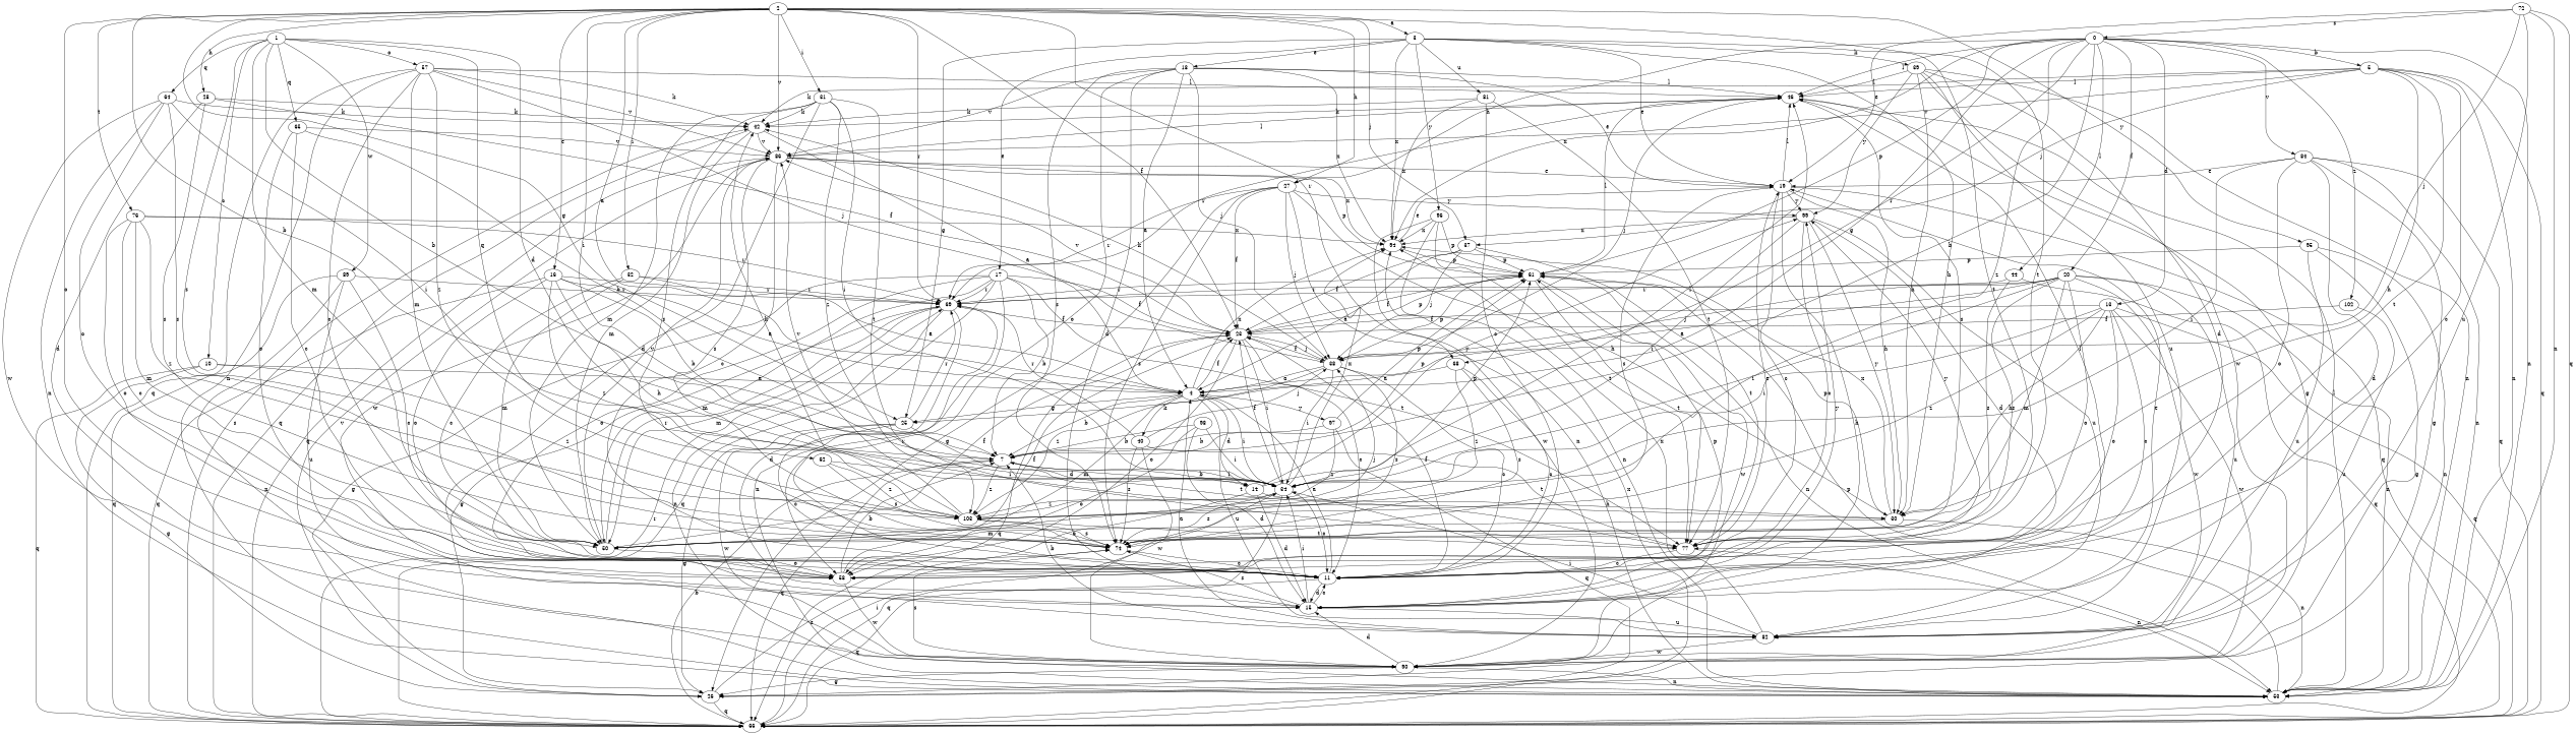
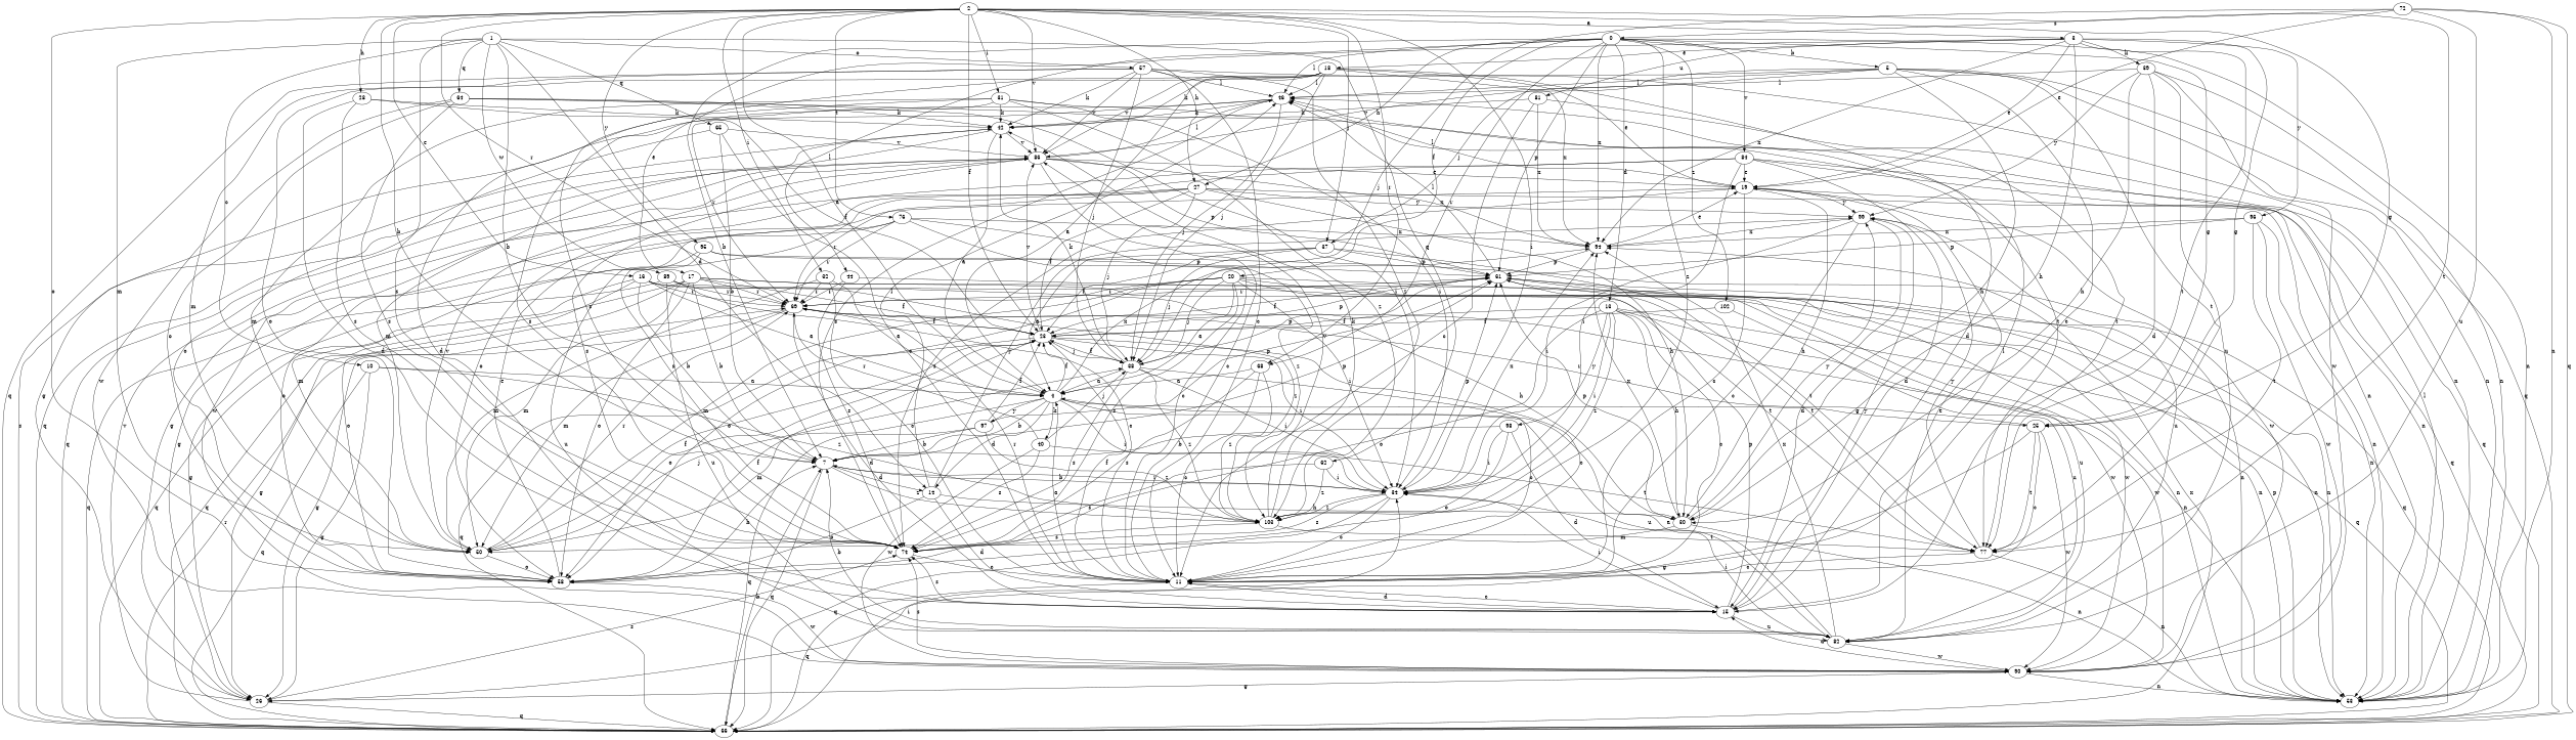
  strict digraph {
    fontname="DejaVu Serif"
    node [fontname="DejaVu Serif"]
    edge [fontname="DejaVu Serif"]
    0
    5
    7
    13
    20
    25
    27
    44
    46
    53
    61
    68
    84
    94
    102
    103
    37
    77
    86
    30
    11
    42
    66
    14
    34
    23
    58
    90
    98
    50
    74
    4
    69
    82
    38
    26
    99
    72
    19
    15
    1
    10
    57
    62
    64
    65
    89
    2
    3
    16
    28
    31
    32
    76
    95
    17
    18
    39
    81
    96
    40
    97
    0 -> 5 [label=b]
    0 -> 7 [label=b]
    0 -> 13 [label=d]
    0 -> 20 [label=f]
    0 -> 25 [label=g]
    0 -> 27 [label=h]
    0 -> 44 [label=l]
    0 -> 46 [label=l]
    0 -> 53 [label=n]
    0 -> 61 [label=p]
    0 -> 68 [label=r]
    0 -> 84 [label=v]
    0 -> 94 [label=x]
    0 -> 102 [label=z]
    0 -> 103 [label=z]
    5 -> 46 [label=l]
    5 -> 53 [label=n]
    5 -> 37 [label=j]
    5 -> 77 [label=t]
    5 -> 86 [label=v]
    5 -> 30 [label=h]
    5 -> 11 [label=c]
    5 -> 42 [label=k]
    5 -> 66 [label=q]
    7 -> 61 [label=p]
    7 -> 103 [label=z]
    7 -> 66 [label=q]
    7 -> 14 [label=d]
    7 -> 34 [label=i]
    13 -> 103 [label=z]
    13 -> 30 [label=h]
    13 -> 11 [label=c]
    13 -> 66 [label=q]
    13 -> 34 [label=i]
    13 -> 23 [label=f]
    13 -> 58 [label=o]
    13 -> 90 [label=w]
+   13 -> 98 [label=y]
    20 -> 53 [label=n]
    20 -> 34 [label=i]
    20 -> 58 [label=o]
    20 -> 90 [label=w]
    20 -> 50 [label=m]
    20 -> 74 [label=s]
    20 -> 4 [label=a]
    20 -> 69 [label=r]
    20 -> 82 [label=u]
    20 -> 38 [label=j]
    25 -> 77 [label=t]
    25 -> 11 [label=c]
    25 -> 90 [label=w]
    25 -> 69 [label=r]
    25 -> 26 [label=g]
    27 -> 53 [label=n]
    27 -> 30 [label=h]
    27 -> 23 [label=f]
    27 -> 74 [label=s]
    27 -> 69 [label=r]
    27 -> 38 [label=j]
    27 -> 26 [label=g]
    27 -> 99 [label=y]
    44 -> 66 [label=q]
    44 -> 74 [label=s]
    44 -> 69 [label=r]
    46 -> 42 [label=k]
    46 -> 74 [label=s]
    46 -> 69 [label=r]
    46 -> 38 [label=j]
    46 -> 26 [label=g]
    53 -> 46 [label=l]
    53 -> 61 [label=p]
    61 -> 46 [label=l]
    61 -> 53 [label=n]
    61 -> 77 [label=t]
    61 -> 23 [label=f]
    61 -> 90 [label=w]
    61 -> 69 [label=r]
    68 -> 103 [label=z]
    68 -> 11 [label=c]
    68 -> 74 [label=s]
    68 -> 4 [label=a]
    84 -> 53 [label=n]
    84 -> 66 [label=q]
    84 -> 34 [label=i]
    84 -> 58 [label=o]
    84 -> 26 [label=g]
    84 -> 19 [label=e]
    84 -> 15 [label=d]
    94 -> 61 [label=p]
    94 -> 19 [label=e]
    102 -> 23 [label=f]
    102 -> 82 [label=u]
    103 -> 77 [label=t]
    103 -> 86 [label=v]
    103 -> 42 [label=k]
    103 -> 74 [label=s]
    37 -> 61 [label=p]
    37 -> 77 [label=t]
    37 -> 23 [label=f]
    37 -> 4 [label=a]
    37 -> 38 [label=j]
    77 -> 53 [label=n]
    77 -> 11 [label=c]
    77 -> 99 [label=y]
    86 -> 46 [label=l]
    86 -> 61 [label=p]
    86 -> 94 [label=x]
    86 -> 11 [label=c]
    86 -> 66 [label=q]
    86 -> 90 [label=w]
    86 -> 74 [label=s]
    86 -> 19 [label=e]
    30 -> 53 [label=n]
    30 -> 61 [label=p]
    30 -> 94 [label=x]
    30 -> 50 [label=m]
-   99 -> 30 [label=y]
+   30 -> 99 [label=y]
    11 -> 66 [label=q]
    11 -> 23 [label=f]
    11 -> 4 [label=a]
    11 -> 69 [label=r]
    11 -> 15 [label=d]
    42 -> 86 [label=v]
    42 -> 66 [label=q]
    42 -> 50 [label=m]
    42 -> 4 [label=a]
    66 -> 7 [label=b]
    66 -> 94 [label=x]
    66 -> 42 [label=s]
    66 -> 34 [label=i]
    66 -> 69 [label=r]
    14 -> 46 [label=l]
    14 -> 30 [label=h]
    14 -> 58 [label=o]
    14 -> 99 [label=y]
    14 -> 15 [label=d]
    34 -> 7 [label=b]
    34 -> 61 [label=p]
    34 -> 94 [label=x]
    34 -> 103 [label=z]
    34 -> 11 [label=c]
    34 -> 66 [label=q]
-   34 -> 23 [label=f]
+   97 -> 23 [label=f]
    34 -> 74 [label=s]
    23 -> 61 [label=p]
    23 -> 86 [label=v]
    23 -> 11 [label=c]
    23 -> 66 [label=q]
    23 -> 34 [label=i]
    23 -> 58 [label=o]
    23 -> 38 [label=j]
    58 -> 7 [label=b]
    58 -> 23 [label=f]
    58 -> 90 [label=w]
    58 -> 19 [label=e]
    90 -> 53 [label=n]
    90 -> 74 [label=s]
    90 -> 26 [label=g]
    90 -> 15 [label=d]
    98 -> 7 [label=b]
    98 -> 34 [label=i]
    98 -> 58 [label=o]
    98 -> 15 [label=d]
    50 -> 86 [label=v]
    50 -> 23 [label=f]
    50 -> 58 [label=o]
    50 -> 69 [label=r]
    50 -> 38 [label=j]
    74 -> 11 [label=c]
    4 -> 7 [label=b]
    4 -> 25 [label=g]
    4 -> 94 [label=x]
    4 -> 14 [label=d]
    4 -> 34 [label=i]
    4 -> 23 [label=f]
    4 -> 50 [label=m]
    4 -> 82 [label=u]
    4 -> 40 [label=k]
    4 -> 97 [label=y]
    69 -> 53 [label=n]
    69 -> 23 [label=f]
    69 -> 50 [label=m]
    69 -> 26 [label=g]
    69 -> 15 [label=d]
    82 -> 7 [label=b]
    82 -> 94 [label=x]
    82 -> 34 [label=i]
    82 -> 90 [label=w]
    82 -> 4 [label=a]
    82 -> 19 [label=e]
    38 -> 61 [label=p]
    38 -> 103 [label=z]
    38 -> 11 [label=c]
    38 -> 42 [label=k]
    38 -> 34 [label=i]
    38 -> 23 [label=f]
    38 -> 74 [label=s]
    38 -> 4 [label=a]
    26 -> 86 [label=v]
    26 -> 66 [label=q]
    26 -> 74 [label=s]
    99 -> 94 [label=x]
    99 -> 11 [label=c]
    99 -> 34 [label=i]
    99 -> 82 [label=u]
    99 -> 15 [label=d]
    72 -> 0 [label=s]
    72 -> 53 [label=n]
    72 -> 66 [label=q]
    72 -> 82 [label=u]
    72 -> 38 [label=j]
    72 -> 19 [label=e]
    19 -> 46 [label=l]
    19 -> 30 [label=h]
    19 -> 11 [label=c]
    19 -> 66 [label=q]
-   19 -> 90 [label=h]
+   19 -> 90 [label=w]
    19 -> 74 [label=s]
    19 -> 99 [label=y]
    15 -> 46 [label=l]
    15 -> 61 [label=p]
    15 -> 11 [label=c]
    15 -> 34 [label=i]
    15 -> 74 [label=s]
    15 -> 82 [label=u]
    15 -> 99 [label=y]
    1 -> 7 [label=b]
    1 -> 14 [label=d]
    1 -> 50 [label=m]
    1 -> 74 [label=s]
    1 -> 10 [label=c]
    1 -> 57 [label=o]
    1 -> 62 [label=q]
    1 -> 64 [label=q]
    1 -> 65 [label=q]
    1 -> 89 [label=w]
    10 -> 103 [label=z]
    10 -> 66 [label=q]
    10 -> 4 [label=a]
    10 -> 26 [label=g]
    57 -> 46 [label=l]
    57 -> 53 [label=n]
    57 -> 103 [label=z]
    57 -> 86 [label=v]
    57 -> 11 [label=c]
    57 -> 42 [label=k]
    57 -> 66 [label=q]
    57 -> 50 [label=m]
    57 -> 38 [label=j]
    62 -> 103 [label=z]
    62 -> 34 [label=i]
    62 -> 74 [label=s]
    64 -> 53 [label=n]
    64 -> 42 [label=k]
    64 -> 34 [label=i]
    64 -> 58 [label=o]
    64 -> 90 [label=w]
    64 -> 74 [label=s]
    65 -> 7 [label=b]
    65 -> 86 [label=v]
    65 -> 11 [label=c]
    65 -> 58 [label=o]
    89 -> 53 [label=n]
    89 -> 11 [label=c]
    89 -> 66 [label=q]
    89 -> 69 [label=r]
    89 -> 82 [label=u]
    2 -> 7 [label=b]
    2 -> 25 [label=g]
    2 -> 27 [label=h]
    2 -> 68 [label=r]
    2 -> 37 [label=j]
    2 -> 77 [label=t]
    2 -> 86 [label=v]
    2 -> 34 [label=i]
    2 -> 23 [label=f]
    2 -> 58 [label=o]
    2 -> 4 [label=a]
    2 -> 69 [label=r]
    2 -> 3 [label=a]
    2 -> 16 [label=e]
    2 -> 28 [label=h]
    2 -> 31 [label=i]
    2 -> 32 [label=i]
    2 -> 76 [label=t]
    2 -> 95 [label=y]
    3 -> 25 [label=g]
    3 -> 94 [label=x]
    3 -> 77 [label=t]
    3 -> 30 [label=h]
    3 -> 19 [label=e]
    3 -> 17 [label=e]
    3 -> 18 [label=e]
    3 -> 39 [label=k]
    3 -> 81 [label=u]
    3 -> 96 [label=y]
    16 -> 7 [label=b]
    16 -> 103 [label=z]
    16 -> 30 [label=h]
    16 -> 66 [label=q]
    16 -> 58 [label=o]
    16 -> 4 [label=a]
    16 -> 69 [label=r]
    28 -> 42 [label=k]
    28 -> 23 [label=f]
    28 -> 74 [label=s]
    28 -> 15 [label=d]
    31 -> 103 [label=z]
    31 -> 77 [label=t]
    31 -> 42 [label=k]
    31 -> 34 [label=i]
    31 -> 50 [label=m]
    31 -> 74 [label=s]
    31 -> 15 [label=d]
    32 -> 11 [label=c]
    32 -> 50 [label=m]
    32 -> 4 [label=a]
    32 -> 69 [label=r]
    76 -> 94 [label=x]
    76 -> 103 [label=z]
    76 -> 11 [label=c]
    76 -> 58 [label=o]
    76 -> 50 [label=m]
    76 -> 69 [label=r]
    95 -> 53 [label=n]
    95 -> 61 [label=p]
    95 -> 82 [label=u]
    95 -> 26 [label=g]
    17 -> 7 [label=b]
    17 -> 53 [label=n]
    17 -> 77 [label=t]
    17 -> 66 [label=q]
    17 -> 23 [label=f]
    17 -> 58 [label=o]
    17 -> 50 [label=m]
    17 -> 69 [label=r]
    17 -> 26 [label=g]
    18 -> 46 [label=l]
    18 -> 94 [label=x]
    18 -> 86 [label=v]
    18 -> 58 [label=o]
    18 -> 74 [label=s]
    18 -> 4 [label=a]
    18 -> 38 [label=j]
    18 -> 19 [label=e]
    18 -> 15 [label=d]
    39 -> 46 [label=l]
    39 -> 53 [label=n]
    39 -> 30 [label=h]
    39 -> 90 [label=w]
    39 -> 82 [label=u]
    39 -> 99 [label=y]
    39 -> 15 [label=d]
    81 -> 94 [label=x]
    81 -> 77 [label=t]
    81 -> 11 [label=c]
    81 -> 42 [label=k]
    96 -> 53 [label=n]
    96 -> 61 [label=p]
    96 -> 94 [label=x]
    96 -> 77 [label=t]
    96 -> 90 [label=w]
    40 -> 77 [label=t]
    40 -> 90 [label=w]
    40 -> 74 [label=s]
    40 -> 69 [label=r]
    40 -> 38 [label=j]
    97 -> 7 [label=b]
    97 -> 61 [label=p]
    97 -> 103 [label=z]
    97 -> 66 [label=q]
  }
